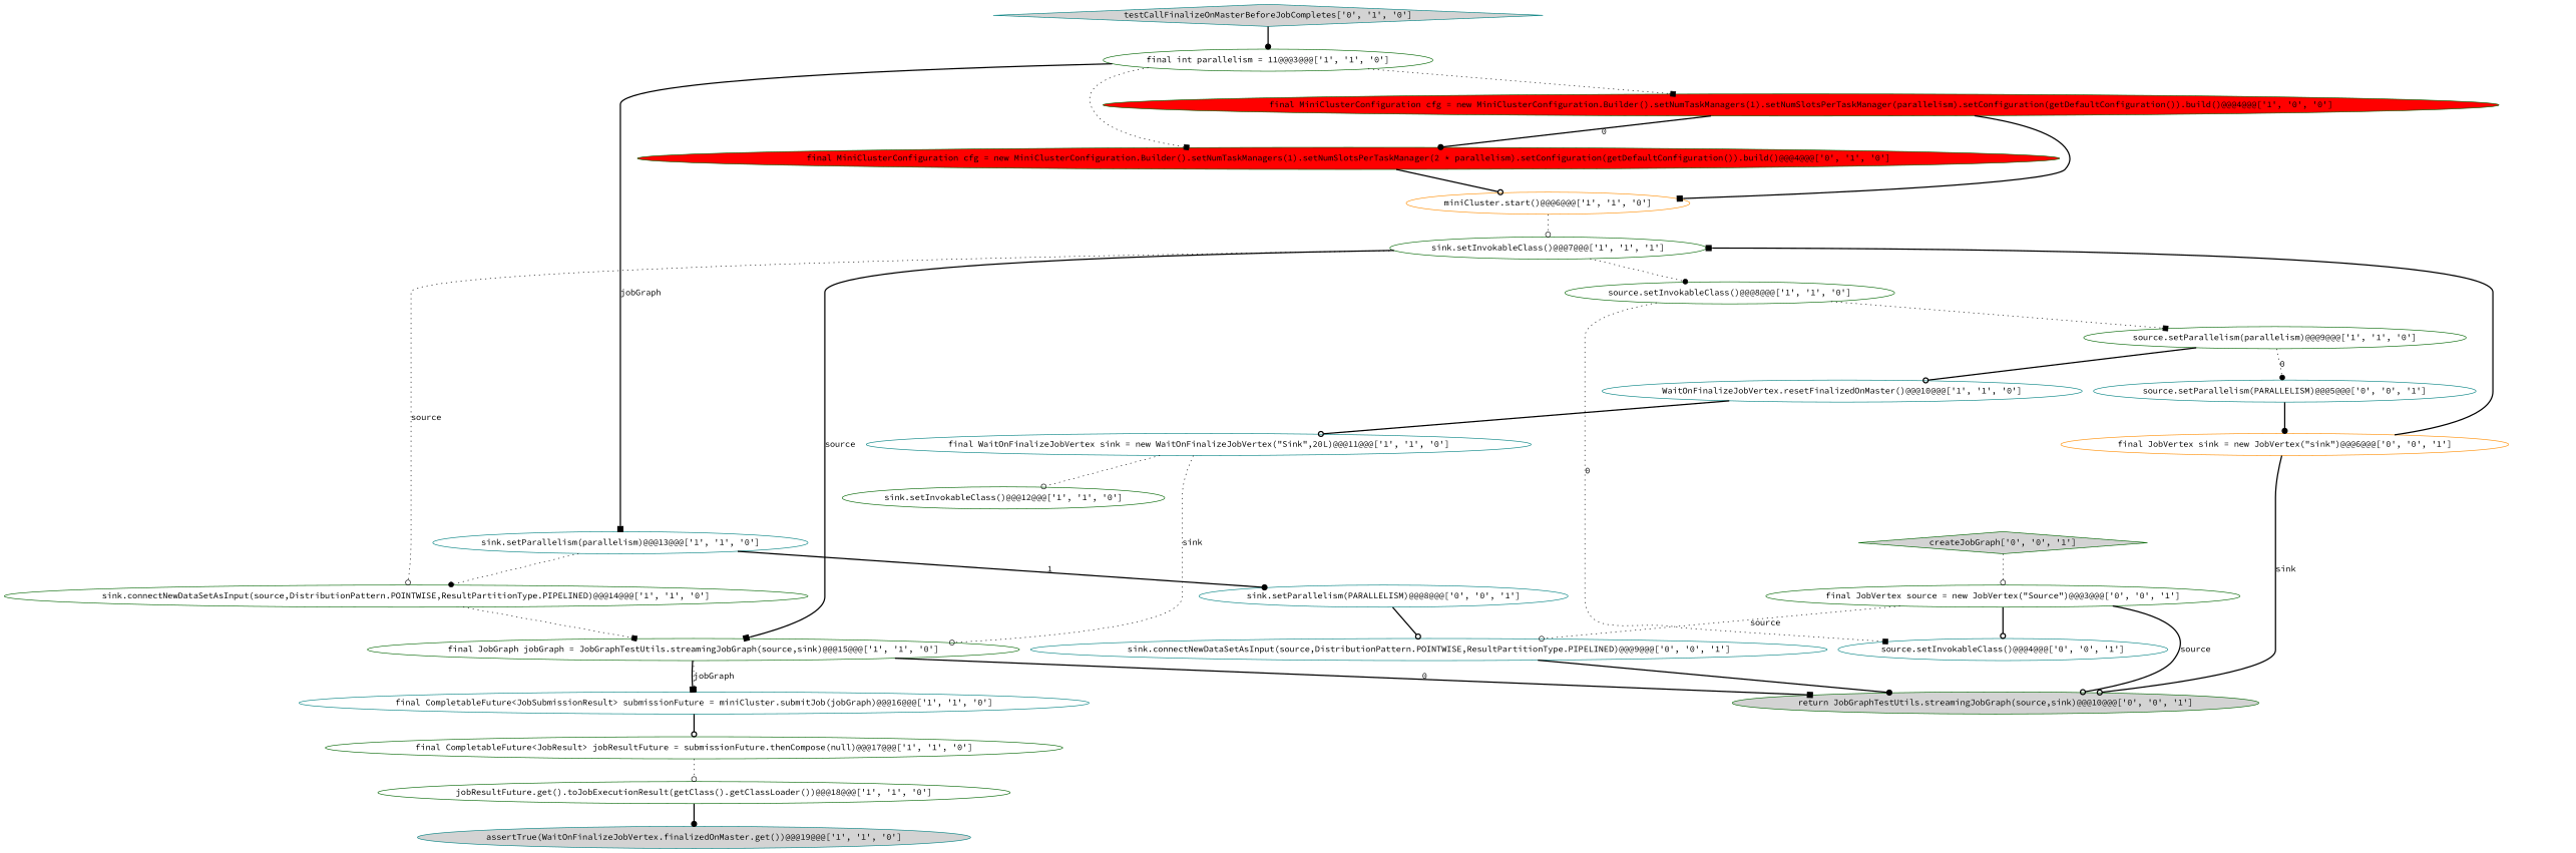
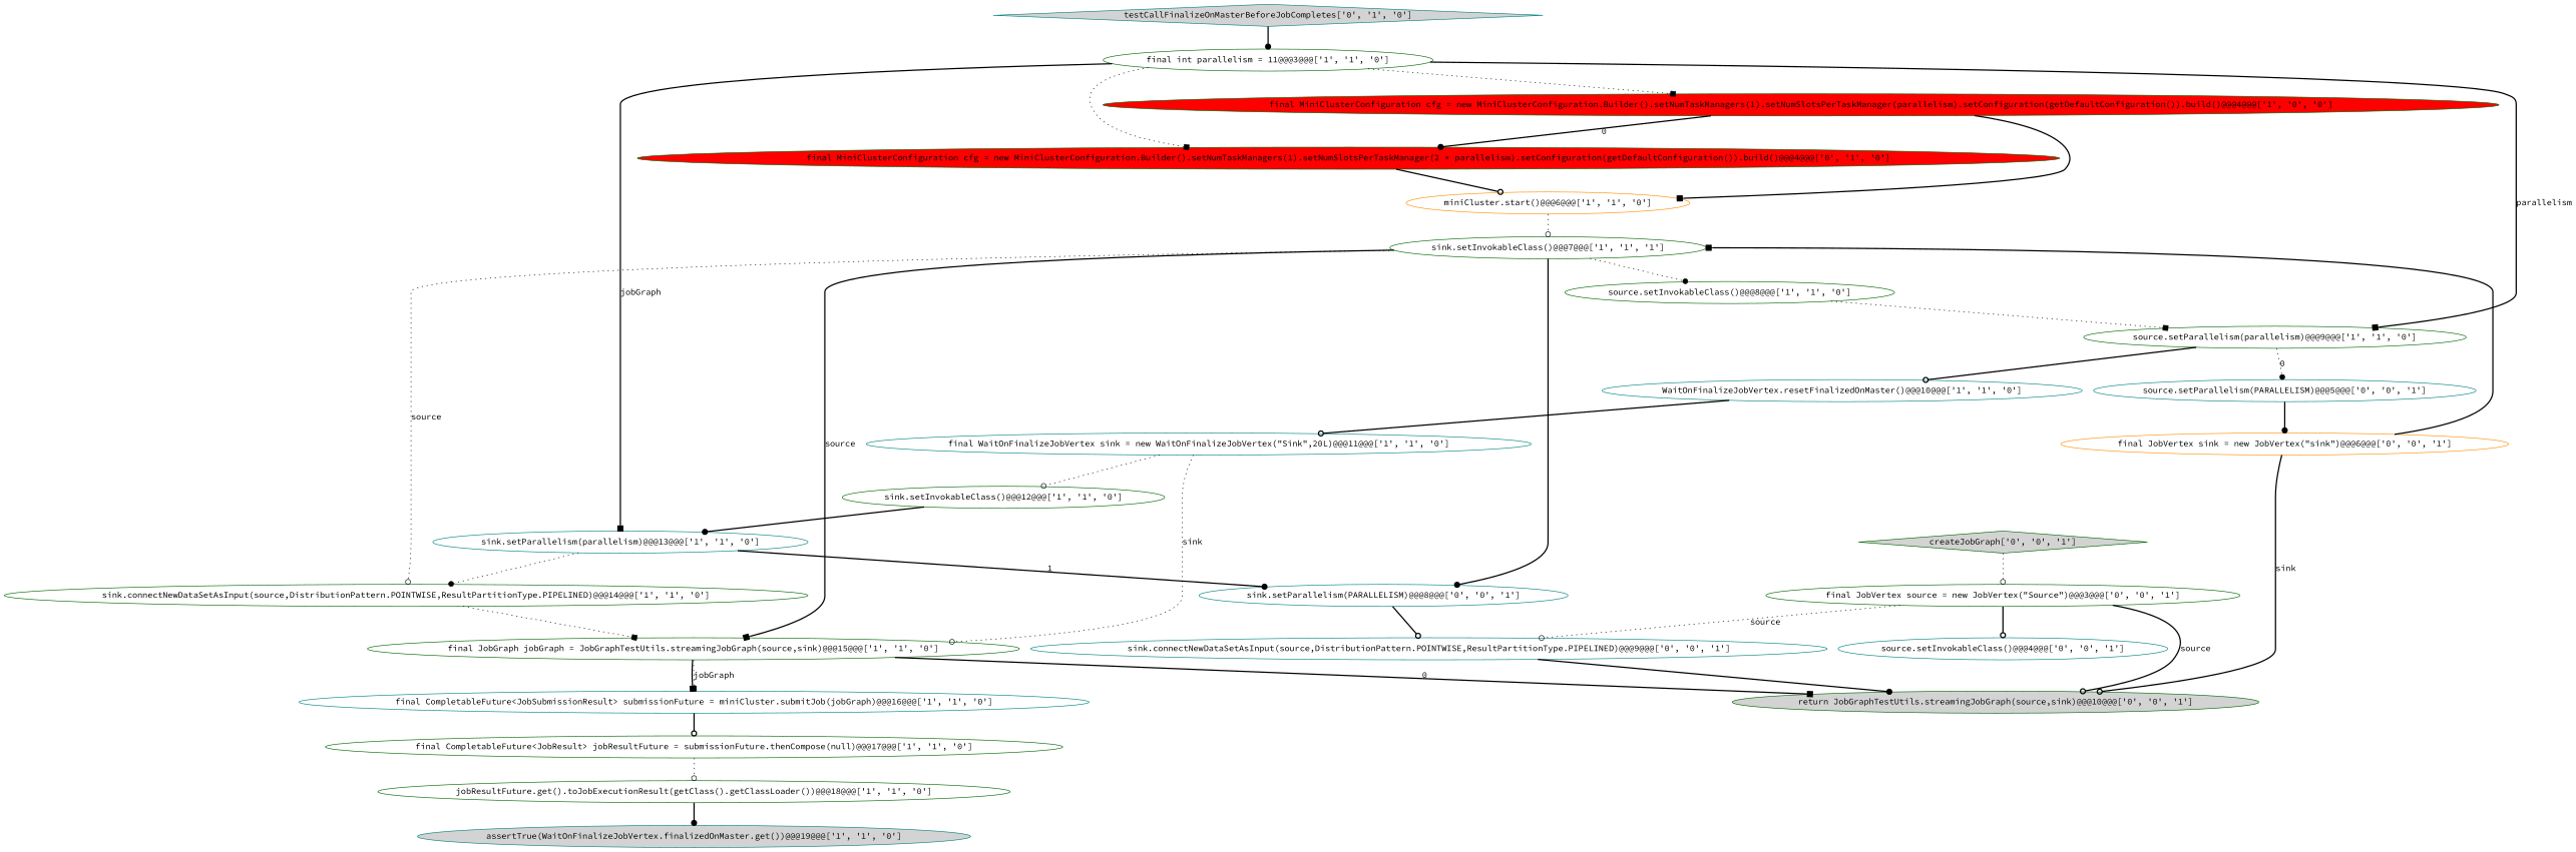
  digraph {
    fontname="Source Code Pro"
    node [color=darkgreen fillcolor=white fontname="Source Code Pro" shape=ellipse style=filled]
    edge [arrowhead=odot fontname="Source Code Pro" style=bold]
    n1 [color=teal label="WaitOnFinalizeJobVertex.resetFinalizedOnMaster()@@@10@@@['1', '1', '0']"]
    n2 [color=teal label="final WaitOnFinalizeJobVertex sink = new WaitOnFinalizeJobVertex(\"Sink\",20L)@@@11@@@['1', '1', '0']"]
    n3 [label="sink.setInvokableClass()@@@12@@@['1', '1', '0']"]
    n4 [label="final JobGraph jobGraph = JobGraphTestUtils.streamingJobGraph(source,sink)@@@15@@@['1', '1', '0']"]
    n5 [color=darkorange label="final JobVertex sink = new JobVertex(\"sink\")@@@6@@@['0', '0', '1']"]
    n6 [label="sink.setInvokableClass()@@@7@@@['1', '1', '1']"]
    n7 [fillcolor=lightgray label="return JobGraphTestUtils.streamingJobGraph(source,sink)@@@10@@@['0', '0', '1']"]
    n8 [color=teal label="sink.setParallelism(PARALLELISM)@@@8@@@['0', '0', '1']"]
    n9 [label="source.setInvokableClass()@@@8@@@['1', '1', '0']"]
    n10 [label="sink.connectNewDataSetAsInput(source,DistributionPattern.POINTWISE,ResultPartitionType.PIPELINED)@@@14@@@['1', '1', '0']"]
    n11 [color=teal label="sink.setParallelism(parallelism)@@@13@@@['1', '1', '0']"]
    n12 [label="source.setParallelism(parallelism)@@@9@@@['1', '1', '0']"]
    n13 [color=teal label="source.setParallelism(PARALLELISM)@@@5@@@['0', '0', '1']"]
    n14 [color=teal fillcolor=lightgray label="testCallFinalizeOnMasterBeforeJobCompletes['0', '1', '0']" shape=diamond]
    n15 [label="final int parallelism = 11@@@3@@@['1', '1', '0']"]
    n16 [fillcolor=red label="final MiniClusterConfiguration cfg = new MiniClusterConfiguration.Builder().setNumTaskManagers(1).setNumSlotsPerTaskManager(2 * parallelism).setConfiguration(getDefaultConfiguration()).build()@@@4@@@['0', '1', '0']"]
    n17 [fillcolor=red label="final MiniClusterConfiguration cfg = new MiniClusterConfiguration.Builder().setNumTaskManagers(1).setNumSlotsPerTaskManager(parallelism).setConfiguration(getDefaultConfiguration()).build()@@@4@@@['1', '0', '0']"]
    n18 [color=teal label="sink.connectNewDataSetAsInput(source,DistributionPattern.POINTWISE,ResultPartitionType.PIPELINED)@@@9@@@['0', '0', '1']"]
    n19 [color=teal label="final CompletableFuture<JobSubmissionResult> submissionFuture = miniCluster.submitJob(jobGraph)@@@16@@@['1', '1', '0']"]
    n20 [label="final CompletableFuture<JobResult> jobResultFuture = submissionFuture.thenCompose(null)@@@17@@@['1', '1', '0']"]
    n21 [label="jobResultFuture.get().toJobExecutionResult(getClass().getClassLoader())@@@18@@@['1', '1', '0']"]
    n22 [color=teal label="source.setInvokableClass()@@@4@@@['0', '0', '1']"]
    n23 [color=darkorange label="miniCluster.start()@@@6@@@['1', '1', '0']"]
    n24 [fillcolor=lightgray label="createJobGraph['0', '0', '1']" shape=diamond]
    n25 [label="final JobVertex source = new JobVertex(\"Source\")@@@3@@@['0', '0', '1']"]
    n26 [color=teal fillcolor=lightgray label="assertTrue(WaitOnFinalizeJobVertex.finalizedOnMaster.get())@@@19@@@['1', '1', '0']"]
    n1 -> n2
    n2 -> n3 [style=dotted]
    n2 -> n4 [label=sink style=dotted]
+   n3 -> n11 [arrowhead=dot]
    n4 -> n7 [arrowhead=box label=0]
    n4 -> n19 [arrowhead=box]
    n4 -> n19 [arrowhead=box label=jobGraph style=dotted]
    n5 -> n6 [arrowhead=box]
    n5 -> n7 [label=sink]
    n6 -> n4 [arrowhead=box label=source]
+   n6 -> n8 [arrowhead=dot]
    n6 -> n9 [arrowhead=dot style=dotted]
    n6 -> n10 [label=source style=dotted]
    n8 -> n18
    n9 -> n12 [arrowhead=box style=dotted]
-   n9 -> n22 [arrowhead=box label=0 style=dotted]
    n10 -> n4 [arrowhead=box style=dotted]
    n11 -> n8 [arrowhead=dot label=1]
    n11 -> n10 [arrowhead=dot style=dotted]
    n12 -> n1
    n12 -> n13 [arrowhead=dot label=0 style=dotted]
    n13 -> n5 [arrowhead=dot]
    n14 -> n15 [arrowhead=dot]
    n15 -> n11 [arrowhead=box label=jobGraph]
+   n15 -> n12 [arrowhead=box label=parallelism]
    n15 -> n16 [arrowhead=box style=dotted]
    n15 -> n17 [arrowhead=box style=dotted]
    n16 -> n23
    n17 -> n16 [arrowhead=dot label=0]
    n17 -> n23 [arrowhead=box]
    n18 -> n7 [arrowhead=dot]
    n19 -> n20
    n20 -> n21 [style=dotted]
    n21 -> n26 [arrowhead=dot]
    n23 -> n6 [style=dotted]
    n24 -> n25 [style=dotted]
    n25 -> n7 [label=source]
    n25 -> n18 [label=source style=dotted]
    n25 -> n22
  }
